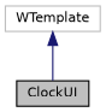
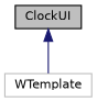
  digraph {
    node [fontname=Helvetica fontsize=10 shape=record style=filled]
    n1 [color=black fillcolor=grey75 fontcolor=black height=0.2 label=ClockUI width=0.4]
    n2 [color=grey75 fillcolor=white height=0.2 label=WTemplate width=0.4]
-   n2 -> n1 [color=midnightblue dir=back fontname=Helvetica fontsize=10 labelfontname=Helvetica labelfontsize=10 style=solid]
+   n1 -> n2 [color=midnightblue dir=back fontname=Helvetica fontsize=10 labelfontname=Helvetica labelfontsize=10 style=solid]
  }
